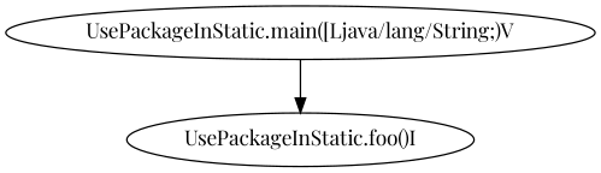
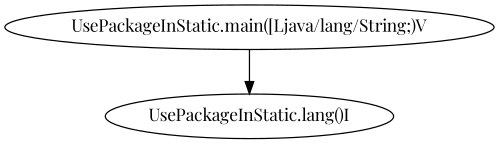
  digraph {
    rankdir=TB
    fontname="Playfair Display"
    node [fontname="Playfair Display"]
    n1 [label="UsePackageInStatic.main([Ljava/lang/String;)V"]
-   n2 [label="UsePackageInStatic.foo()I"]
+   n2 [label="UsePackageInStatic.lang()I"]
    n1 -> n2 [fontname="Playfair Display"]
  }
